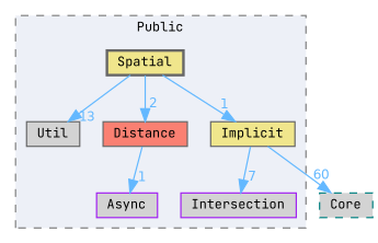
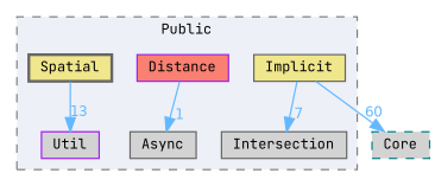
  digraph {
    compound=true
    fontname="JetBrains Mono"
    node [color=gray40 fillcolor=lightgrey fontname="JetBrains Mono" fontsize=10 shape=box style=filled]
    edge [color=steelblue1 fontcolor=steelblue1 fontname="JetBrains Mono" fontsize=10 headlabel=1 labeldistance=1.5 labelfontname=Helvetica labelfontsize=10]
-   n1 [height=0.2 label=Util width=0.4]
-   n2 [color=purple height=0.2 label=Intersection width=0.4]
-   n3 [fillcolor=salmon height=0.2 label=Distance width=0.4]
-   n4 [color=purple height=0.2 label=Async width=0.4]
+   n1 [color=purple height=0.2 label=Util width=0.4]
+   n2 [height=0.2 label=Intersection width=0.4]
+   n3 [color=purple fillcolor=salmon height=0.2 label=Distance width=0.4]
+   n4 [height=0.2 label=Async width=0.4]
    n5 [fillcolor=khaki height=0.2 label=Implicit width=0.4]
    n6 [fillcolor=khaki height=0.2 label=Spatial style="filled,bold" width=0.4]
    n7 [color=teal height=0.2 label=Core style="filled,dashed" width=0.4]
    subgraph cluster_1 {
      bgcolor="#edf0f7"
      fontsize=10
      label=Public
      pencolor=grey50
      style="filled,dashed"
      n1
      n2
      n3
      n4
      n5
      n6
    }
    n3 -> n4
    n5 -> n2 [headlabel=7]
    n5 -> n7 [headlabel=60]
    n6 -> n1 [headlabel=13]
-   n6 -> n3 [headlabel=2]
-   n6 -> n5
  }
